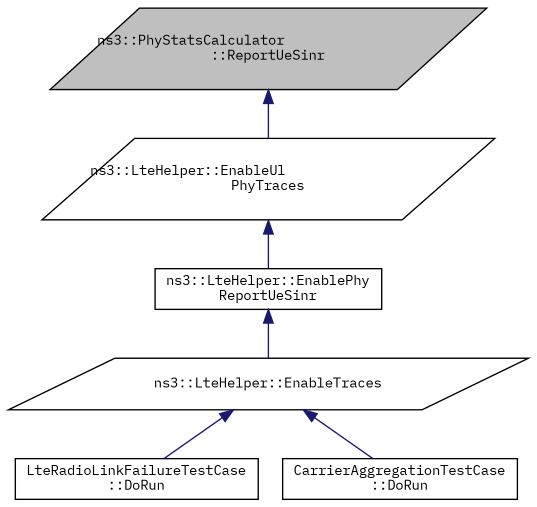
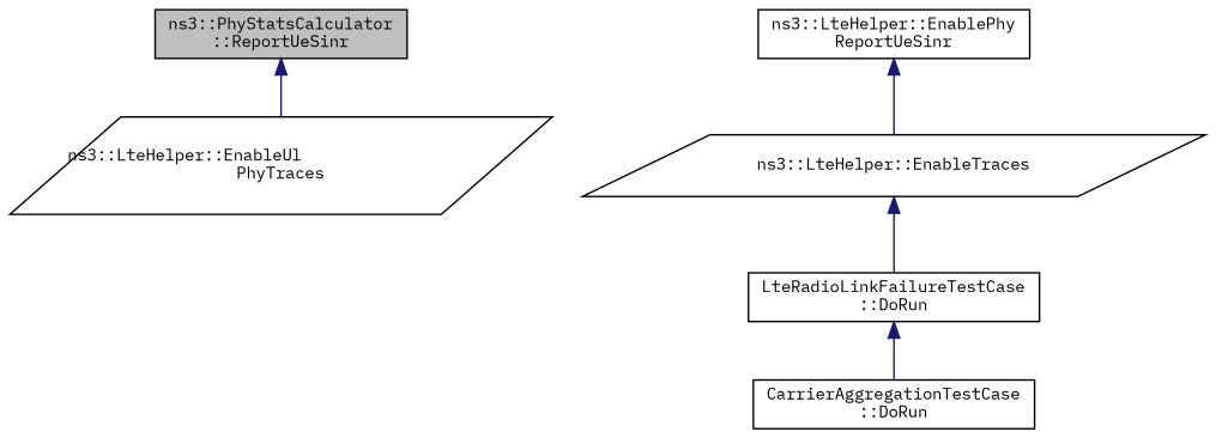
  digraph {
    fontname="IBM Plex Mono"
    rankdir=TB
    node [color=black fillcolor=white fontname="IBM Plex Mono" fontsize=10 shape=box style=filled]
    edge [color=midnightblue dir=back fontname="IBM Plex Mono" fontsize=10 labelfontname=Helvetica labelfontsize=10 style=solid]
-   n1 [fillcolor=grey75 fontcolor=black height=0.2 label="ns3::PhyStatsCalculator\l::ReportUeSinr" shape=parallelogram width=0.4]
+   n1 [fillcolor=grey75 fontcolor=black height=0.2 label="ns3::PhyStatsCalculator\l::ReportUeSinr" width=0.4]
    n2 [height=0.2 label="ns3::LteHelper::EnableUl\lPhyTraces" shape=parallelogram width=0.4]
    n3 [height=0.2 label="ns3::LteHelper::EnablePhy\lReportUeSinr" width=0.4]
    n4 [height=0.2 label="ns3::LteHelper::EnableTraces" shape=parallelogram width=0.4]
    n5 [height=0.2 label="LteRadioLinkFailureTestCase\l::DoRun" width=0.4]
    n6 [height=0.2 label="CarrierAggregationTestCase\l::DoRun" width=0.4]
    n1 -> n2
-   n2 -> n3
    n3 -> n4
    n4 -> n5
-   n4 -> n6
+   n5 -> n6
  }
